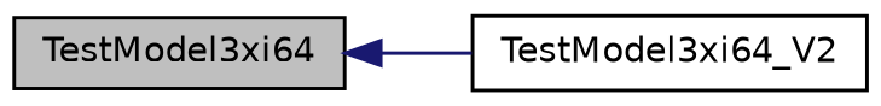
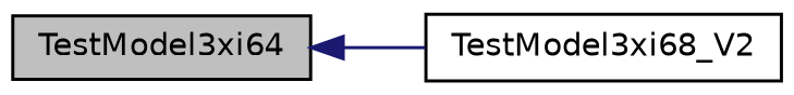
  digraph {
    rankdir=LR
    node [color=black fontname=Helvetica fontsize=10 shape=record style=filled]
    n1 [fillcolor=grey75 fontcolor=black height=0.2 label=TestModel3xi64 width=0.4]
-   n2 [fillcolor=white height=0.2 label=TestModel3xi64_V2 width=0.4]
+   n2 [fillcolor=white height=0.2 label=TestModel3xi68_V2 width=0.4]
    n1 -> n2 [color=midnightblue dir=back fontname=Helvetica fontsize=10 labelfontname=Helvetica labelfontsize=10 style=solid]
  }
